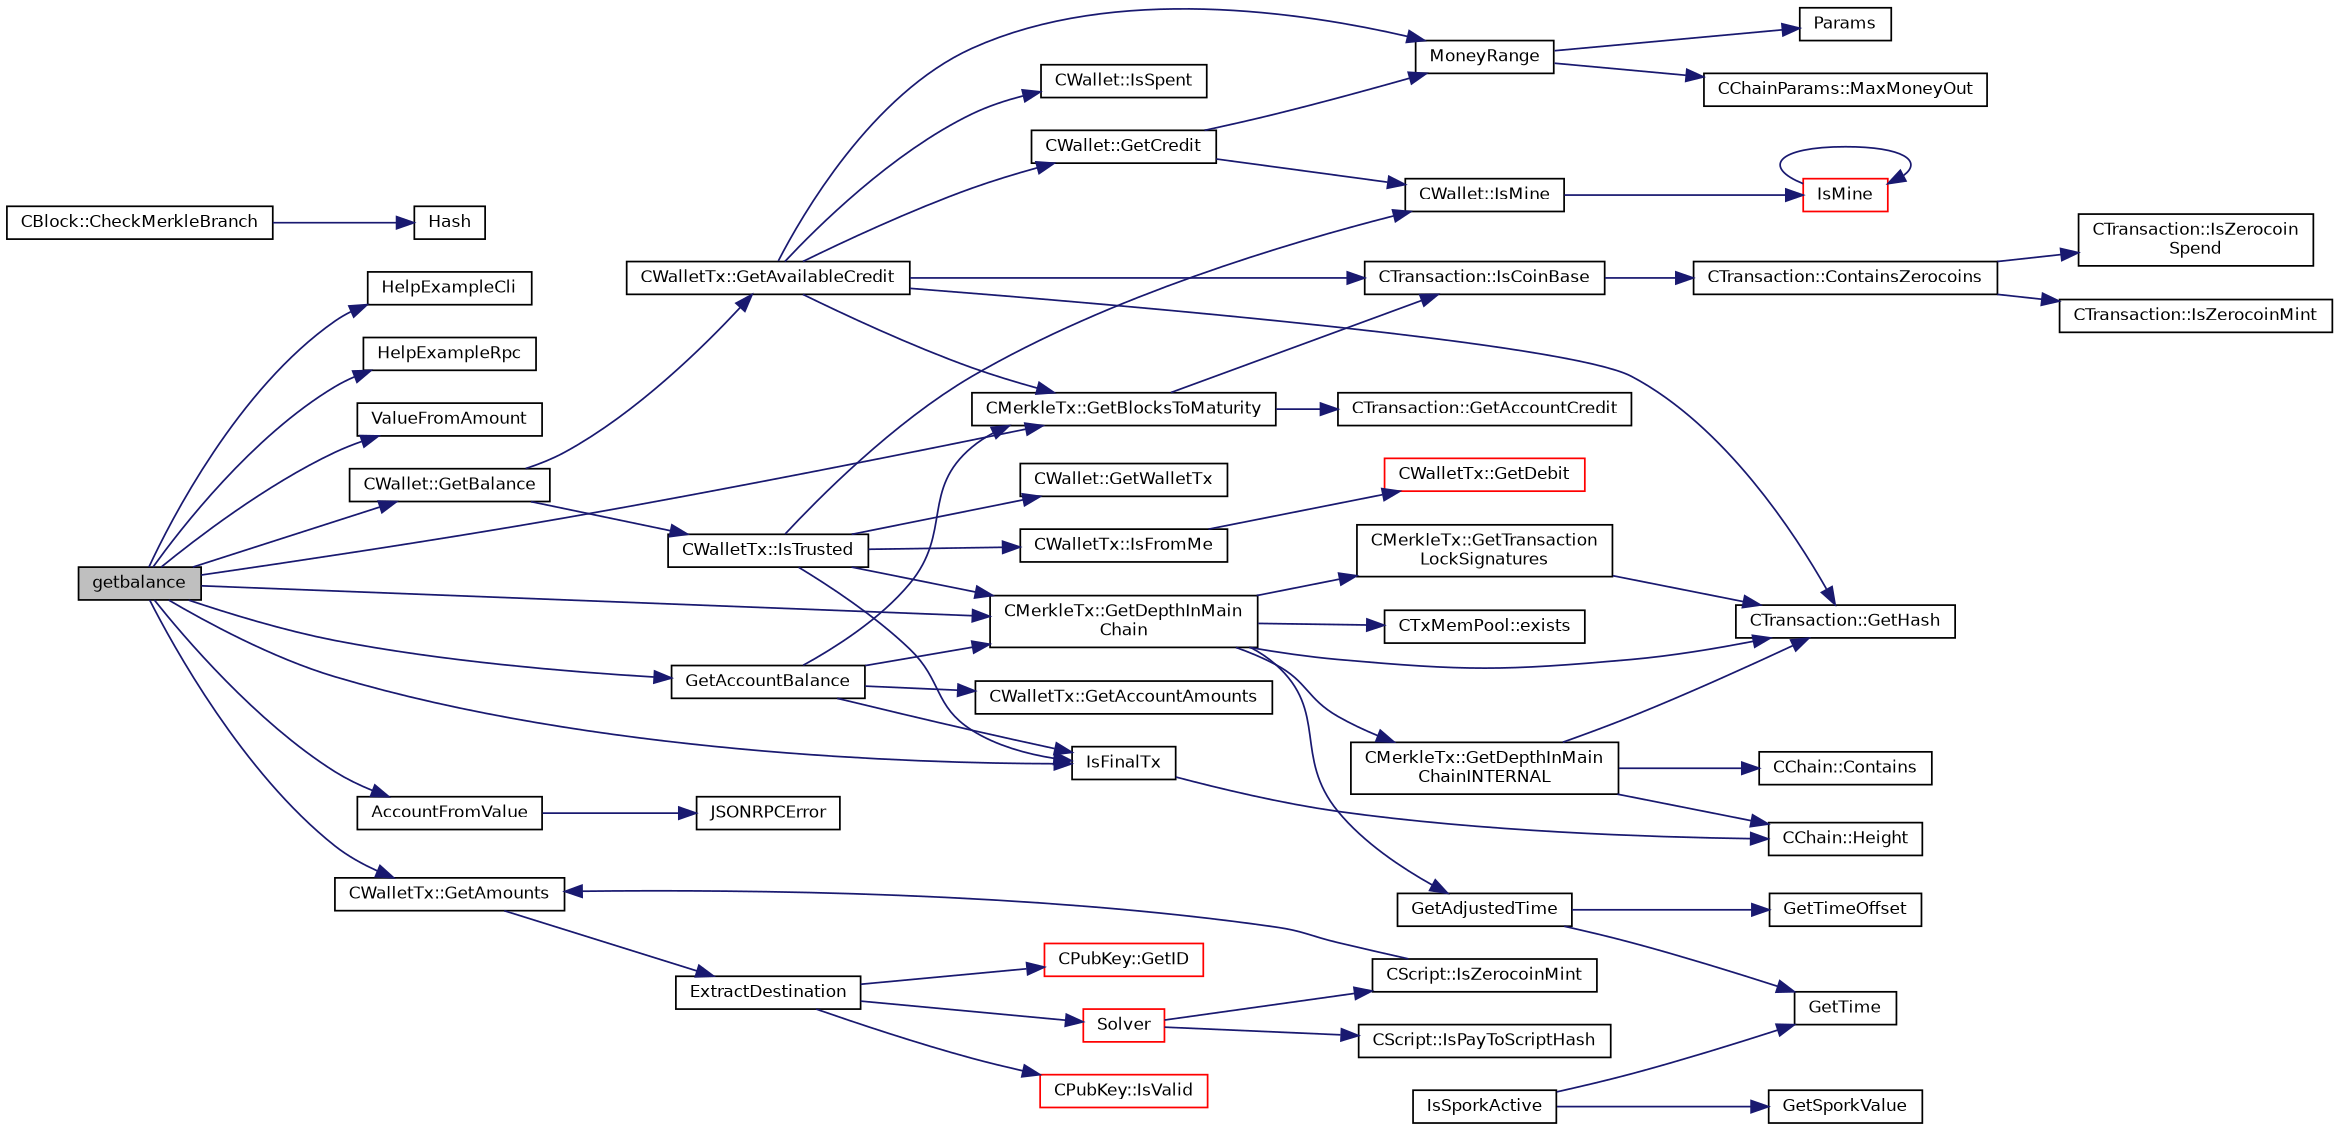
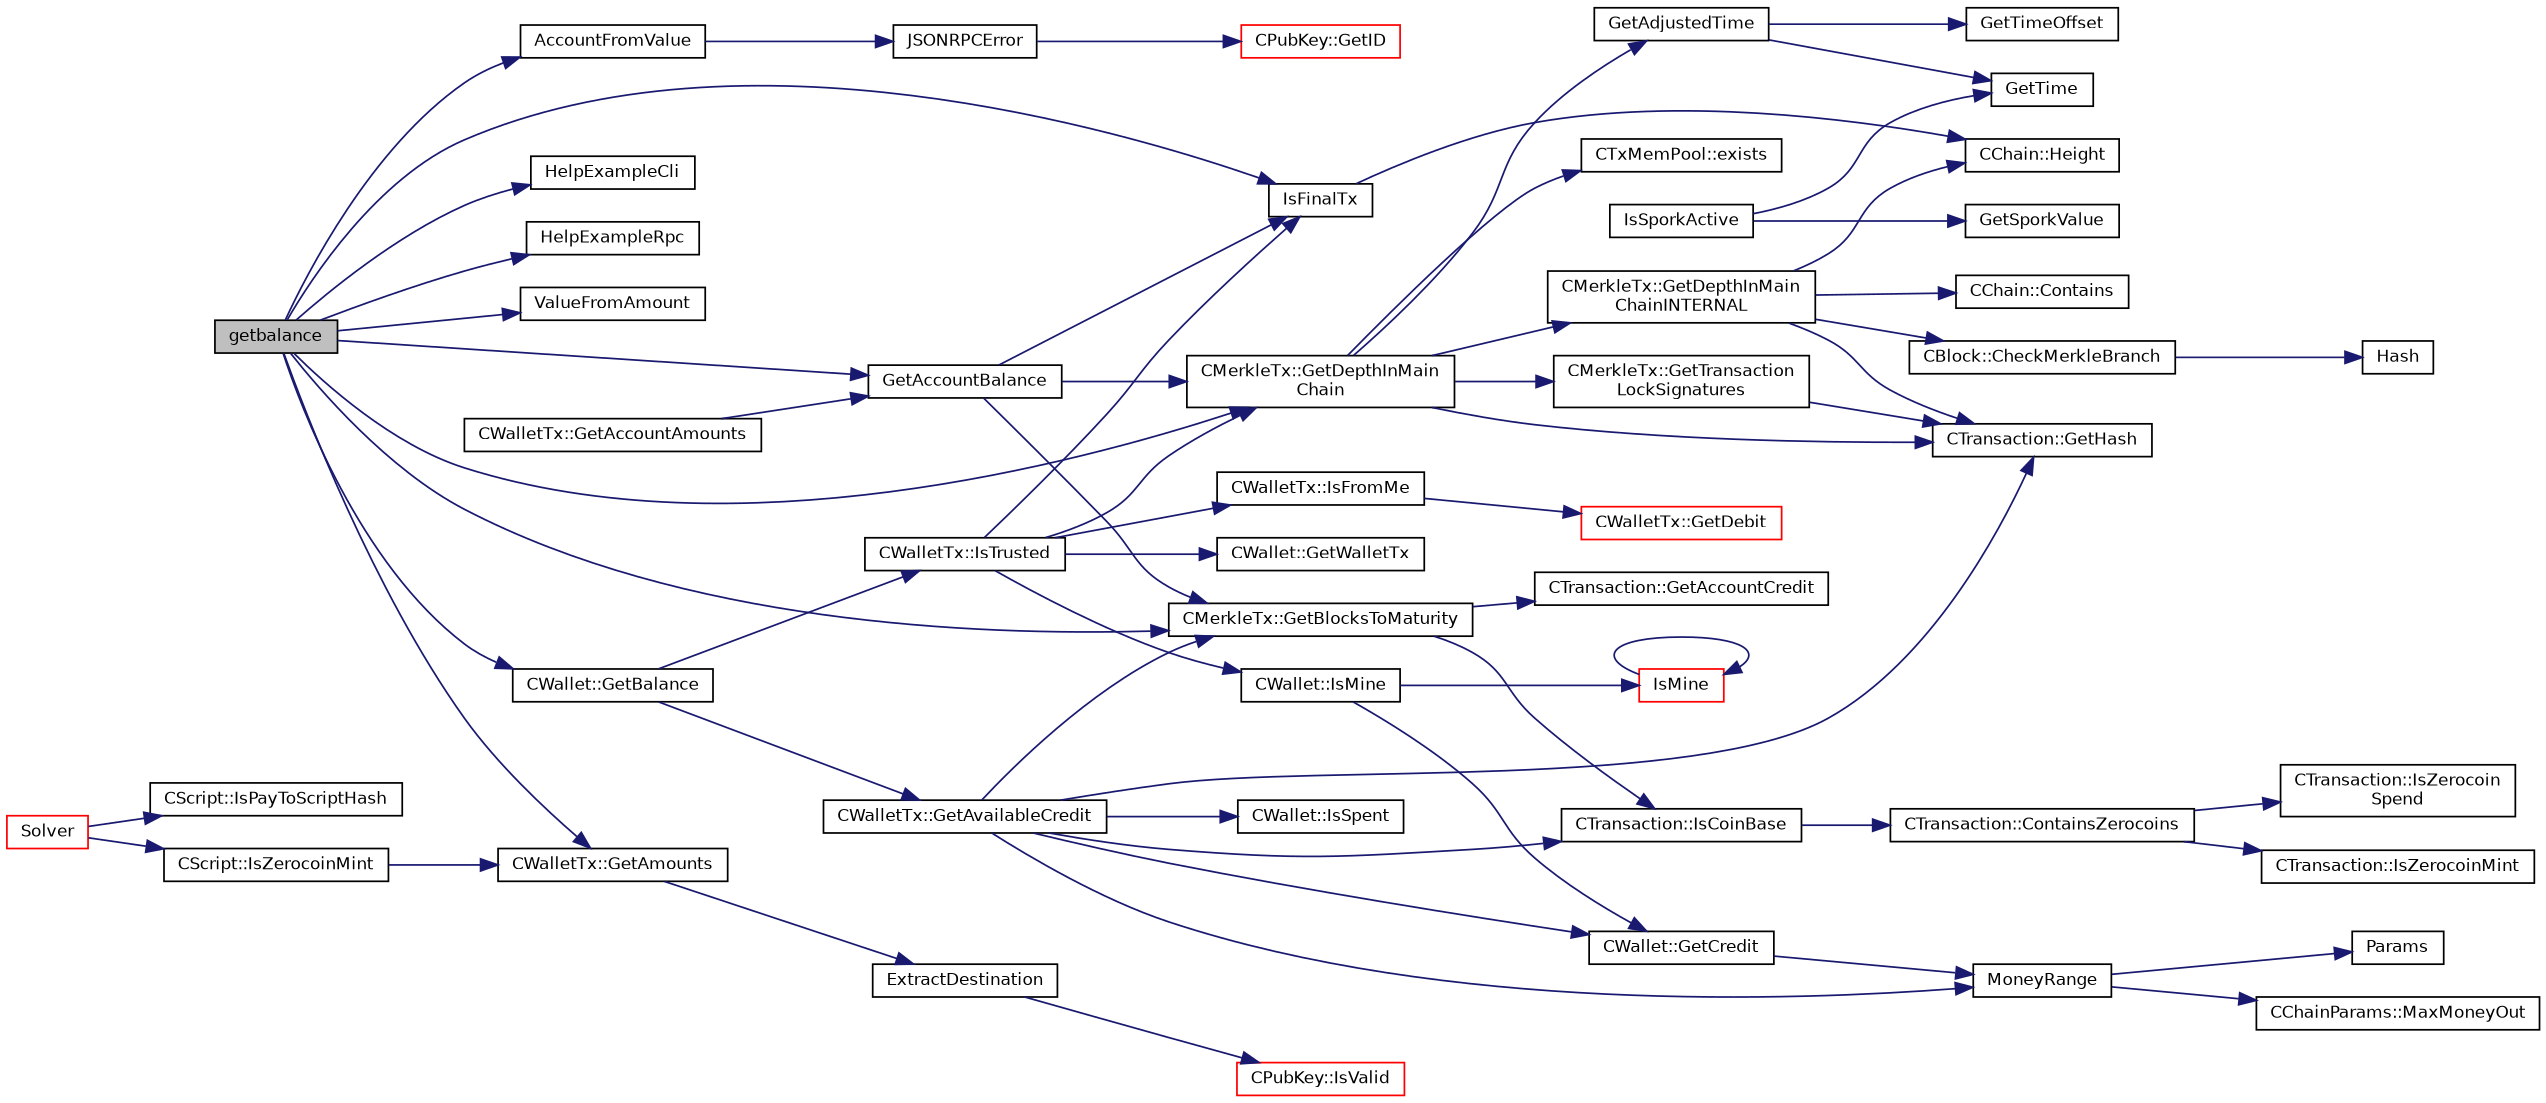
  digraph {
    rankdir=LR
    node [color=black fillcolor=white fontname=Helvetica fontsize=10 shape=record style=filled]
    edge [color=midnightblue fontname=Helvetica fontsize=10 labelfontname=Helvetica labelfontsize=10 style=solid]
    n1 [fillcolor=grey75 fontcolor=black height=0.2 label=getbalance width=0.4]
    n2 [height=0.2 label=HelpExampleCli width=0.4]
    n3 [height=0.2 label=HelpExampleRpc width=0.4]
    n4 [height=0.2 label=ValueFromAmount width=0.4]
    n5 [height=0.2 label="CWallet::GetBalance" width=0.4]
    n6 [height=0.2 label=IsFinalTx width=0.4]
    n7 [height=0.2 label="CMerkleTx::GetDepthInMain\lChain" width=0.4]
    n8 [height=0.2 label="CMerkleTx::GetBlocksToMaturity" width=0.4]
    n9 [height=0.2 label="CWalletTx::GetAmounts" width=0.4]
    n10 [height=0.2 label=AccountFromValue width=0.4]
    n11 [height=0.2 label=GetAccountBalance width=0.4]
    n12 [height=0.2 label="CWalletTx::IsTrusted" width=0.4]
    n13 [height=0.2 label="CWalletTx::GetAvailableCredit" width=0.4]
    n14 [height=0.2 label="CChain::Height" width=0.4]
    n15 [height=0.2 label=GetAdjustedTime width=0.4]
    n16 [height=0.2 label="CMerkleTx::GetDepthInMain\lChainINTERNAL" width=0.4]
    n17 [height=0.2 label="CTransaction::GetHash" width=0.4]
    n18 [height=0.2 label="CTxMemPool::exists" width=0.4]
    n19 [height=0.2 label="CMerkleTx::GetTransaction\lLockSignatures" width=0.4]
    n20 [height=0.2 label="CTransaction::IsCoinBase" width=0.4]
    n21 [height=0.2 label="CTransaction::GetAccountCredit" width=0.4]
    n22 [height=0.2 label=ExtractDestination width=0.4]
    n23 [height=0.2 label=JSONRPCError width=0.4]
    n24 [height=0.2 label="CWalletTx::GetAccountAmounts" width=0.4]
    n25 [height=0.2 label="CWalletTx::IsFromMe" width=0.4]
    n26 [height=0.2 label="CWallet::GetWalletTx" width=0.4]
    n27 [height=0.2 label="CWallet::IsMine" width=0.4]
    n28 [height=0.2 label="CWallet::IsSpent" width=0.4]
    n29 [height=0.2 label="CWallet::GetCredit" width=0.4]
    n30 [height=0.2 label=MoneyRange width=0.4]
    n31 [color=red height=0.2 label="CWalletTx::GetDebit" width=0.4]
    n32 [color=red height=0.2 label=IsMine width=0.4]
    n33 [height=0.2 label=GetTime width=0.4]
    n34 [height=0.2 label=GetTimeOffset width=0.4]
    n35 [height=0.2 label="CChain::Contains" width=0.4]
    n36 [height=0.2 label="CBlock::CheckMerkleBranch" width=0.4]
    n37 [height=0.2 label=Hash width=0.4]
    n38 [height=0.2 label=IsSporkActive width=0.4]
    n39 [height=0.2 label=GetSporkValue width=0.4]
    n40 [height=0.2 label="CTransaction::ContainsZerocoins" width=0.4]
    n41 [height=0.2 label=Params width=0.4]
    n42 [height=0.2 label="CChainParams::MaxMoneyOut" width=0.4]
    n43 [height=0.2 label="CTransaction::IsZerocoin\lSpend" width=0.4]
    n44 [height=0.2 label="CTransaction::IsZerocoinMint" width=0.4]
    n45 [height=0.2 label="CScript::IsZerocoinMint" width=0.4]
    n46 [color=red height=0.2 label=Solver width=0.4]
    n47 [color=red height=0.2 label="CPubKey::IsValid" width=0.4]
    n48 [color=red height=0.2 label="CPubKey::GetID" width=0.4]
    n49 [height=0.2 label="CScript::IsPayToScriptHash" width=0.4]
    n1 -> n2
    n1 -> n3
    n1 -> n4
    n1 -> n5
    n1 -> n6
    n1 -> n7
    n1 -> n8
    n1 -> n9
    n1 -> n10
    n1 -> n11
    n5 -> n12
    n5 -> n13
    n6 -> n14
    n7 -> n15
    n7 -> n16
    n7 -> n17
    n7 -> n18
    n7 -> n19
    n8 -> n20
    n8 -> n21
    n9 -> n22
    n10 -> n23
    n11 -> n6
    n11 -> n7
    n11 -> n8
-   n11 -> n24
+   n24 -> n11
    n12 -> n6
    n12 -> n7
    n12 -> n25
    n12 -> n26
    n12 -> n27
    n13 -> n8
    n13 -> n17
    n13 -> n20
    n13 -> n28
    n13 -> n29
    n13 -> n30
    n15 -> n33
    n15 -> n34
    n16 -> n14
    n16 -> n17
    n16 -> n35
+   n16 -> n36
    n19 -> n17
    n20 -> n40
-   n22 -> n46
    n22 -> n47
-   n22 -> n48
+   n23 -> n48
    n25 -> n31
    n27 -> n32
-   n29 -> n27
+   n27 -> n29
    n29 -> n30
    n30 -> n41
    n30 -> n42
    n32 -> n32
    n36 -> n37
    n38 -> n33
    n38 -> n39
    n40 -> n43
    n40 -> n44
    n45 -> n9
    n46 -> n45
    n46 -> n49
  }
